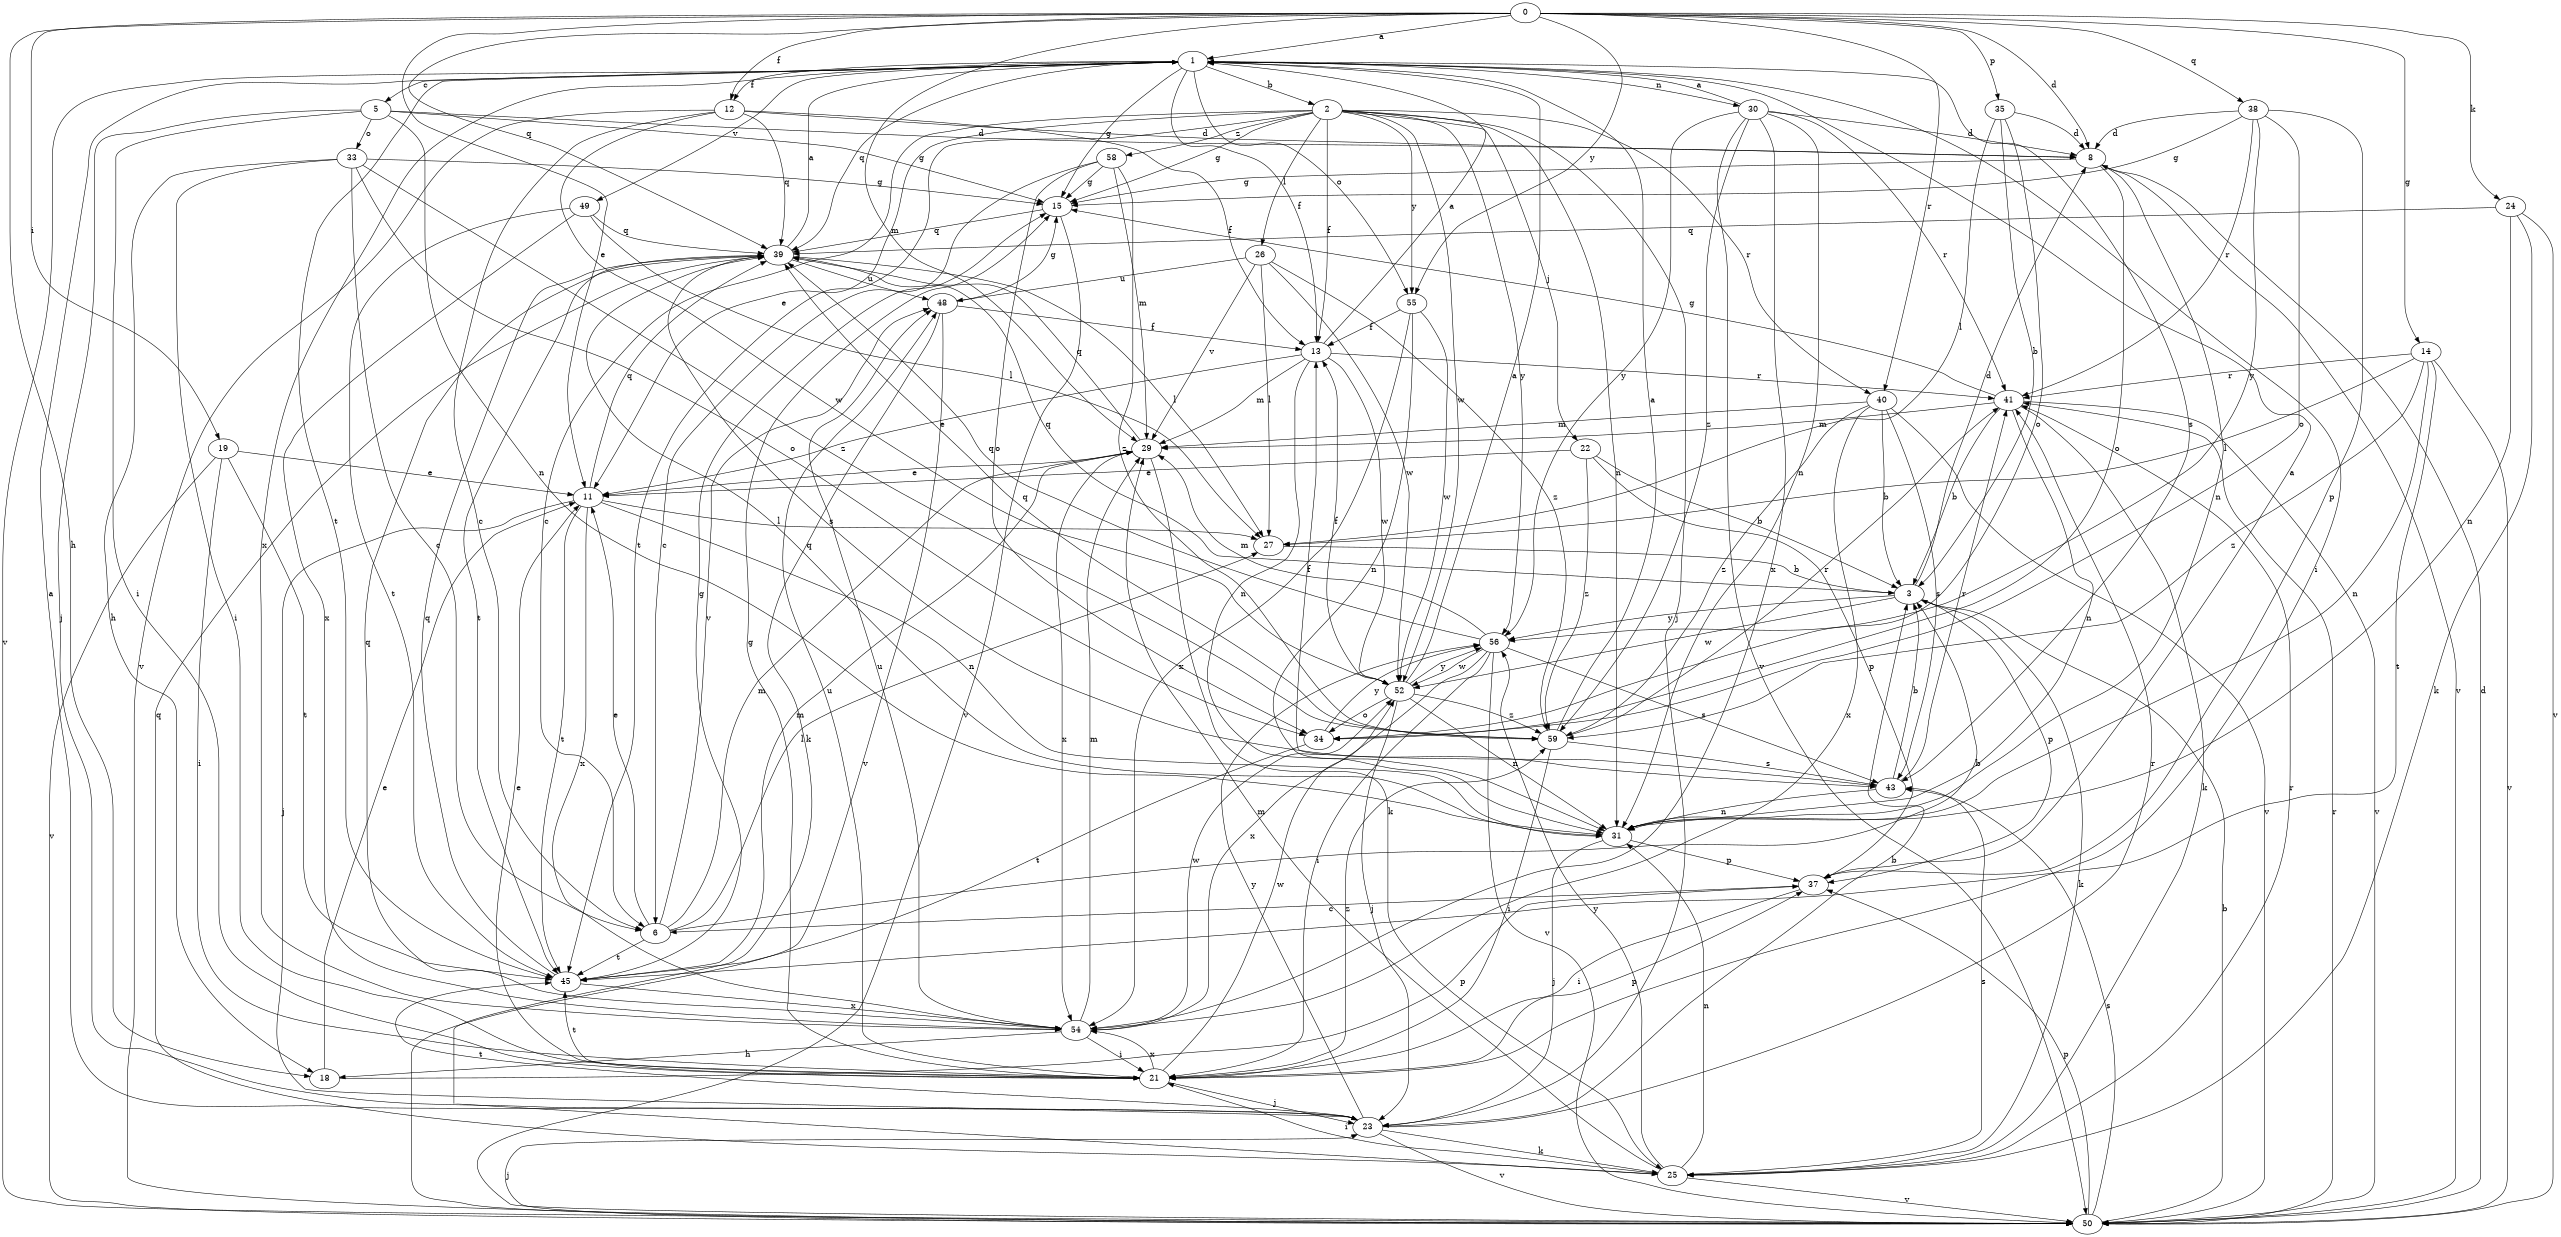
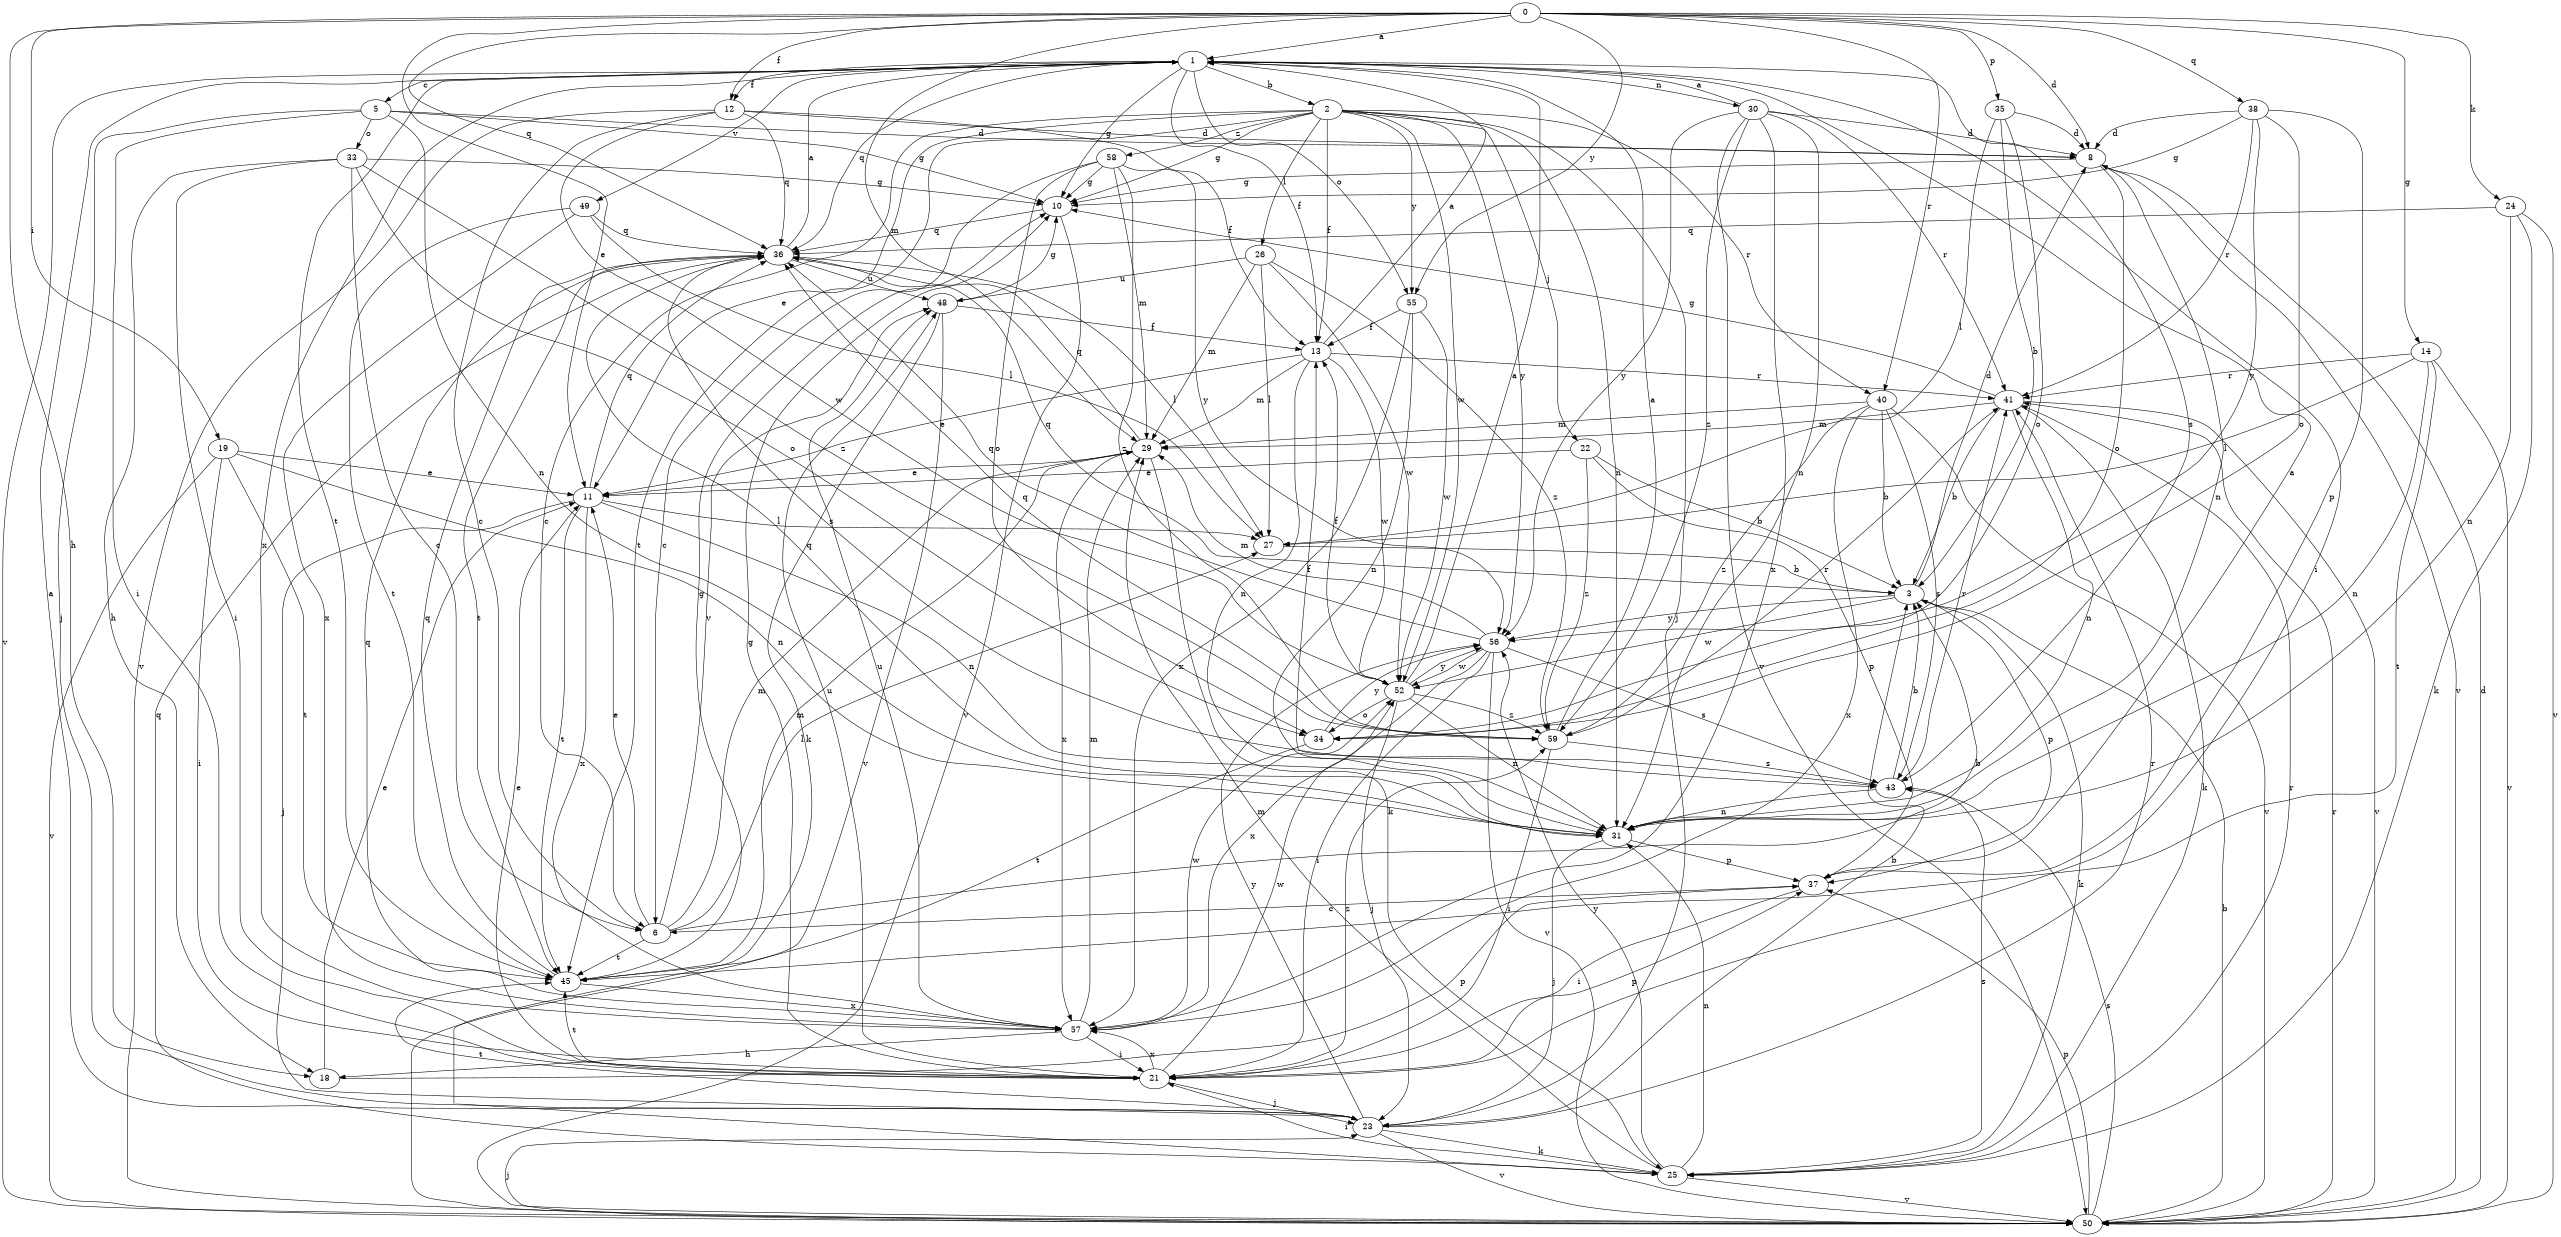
  strict digraph {
    0
    1
    8
    11
    12
    14
    18
    19
    24
    29
    35
    38
-   39
+   39 [label=36]
    40
    55
    2
    5
    13
-   15
+   15 [label=10]
    21
    30
    43
    45
    49
    50
-   54
+   54 [label=57]
    31
    34
    23
    27
    6
    52
    41
    59
    37
    25
    3
    56
    48
    22
    26
    58
    33
    0 -> 1 [label=a]
    0 -> 8 [label=d]
    0 -> 11 [label=e]
    0 -> 12 [label=f]
    0 -> 14 [label=g]
    0 -> 18 [label=h]
    0 -> 19 [label=i]
    0 -> 24 [label=k]
    0 -> 29 [label=m]
    0 -> 35 [label=p]
    0 -> 38 [label=q]
    0 -> 39 [label=q]
    0 -> 40 [label=r]
    0 -> 55 [label=y]
    1 -> 12 [label=f]
    1 -> 39 [label=q]
    1 -> 55 [label=o]
    1 -> 2 [label=b]
    1 -> 5 [label=c]
    1 -> 13 [label=f]
    1 -> 15 [label=g]
    1 -> 21 [label=i]
    1 -> 30 [label=n]
    1 -> 43 [label=s]
    1 -> 45 [label=t]
    1 -> 49 [label=v]
    1 -> 50 [label=v]
    1 -> 54 [label=x]
    8 -> 15 [label=g]
    8 -> 50 [label=v]
    8 -> 31 [label=n]
    8 -> 34 [label=o]
    11 -> 39 [label=q]
    11 -> 45 [label=t]
    11 -> 54 [label=x]
    11 -> 31 [label=n]
    11 -> 23 [label=j]
    11 -> 27 [label=l]
    12 -> 8 [label=d]
    12 -> 39 [label=q]
    12 -> 13 [label=f]
    12 -> 50 [label=v]
    12 -> 6 [label=c]
    12 -> 52 [label=w]
    14 -> 45 [label=t]
    14 -> 50 [label=v]
    14 -> 31 [label=n]
    14 -> 27 [label=l]
    14 -> 41 [label=r]
-   14 -> 59 [label=z]
    18 -> 11 [label=e]
    18 -> 37 [label=p]
    19 -> 11 [label=e]
    19 -> 21 [label=i]
    19 -> 45 [label=t]
    19 -> 50 [label=v]
+   19 -> 31 [label=n]
    24 -> 39 [label=q]
    24 -> 50 [label=v]
    24 -> 31 [label=n]
    24 -> 25 [label=k]
    29 -> 11 [label=e]
    29 -> 39 [label=q]
    29 -> 54 [label=x]
    29 -> 25 [label=k]
    35 -> 8 [label=d]
    35 -> 34 [label=o]
    35 -> 27 [label=l]
    35 -> 3 [label=b]
    38 -> 8 [label=d]
    38 -> 15 [label=g]
    38 -> 34 [label=o]
    38 -> 41 [label=r]
    38 -> 37 [label=p]
    38 -> 56 [label=y]
    39 -> 1 [label=a]
    39 -> 43 [label=s]
    39 -> 45 [label=t]
    39 -> 27 [label=l]
    39 -> 48 [label=u]
    40 -> 29 [label=m]
    40 -> 43 [label=s]
    40 -> 50 [label=v]
    40 -> 54 [label=x]
    40 -> 59 [label=z]
    40 -> 3 [label=b]
    55 -> 13 [label=f]
    55 -> 54 [label=x]
    55 -> 31 [label=n]
    55 -> 52 [label=w]
    2 -> 11 [label=e]
    2 -> 40 [label=r]
    2 -> 55 [label=y]
    2 -> 13 [label=f]
    2 -> 15 [label=g]
    2 -> 45 [label=t]
    2 -> 31 [label=n]
    2 -> 23 [label=j]
    2 -> 6 [label=c]
    2 -> 52 [label=w]
    2 -> 56 [label=y]
    2 -> 22 [label=j]
    2 -> 26 [label=l]
    2 -> 58 [label=z]
    5 -> 8 [label=d]
    5 -> 15 [label=g]
    5 -> 21 [label=i]
    5 -> 31 [label=n]
    5 -> 23 [label=j]
    5 -> 33 [label=o]
    13 -> 1 [label=a]
    13 -> 11 [label=e]
    13 -> 29 [label=m]
    13 -> 31 [label=n]
    13 -> 52 [label=w]
    13 -> 41 [label=r]
    15 -> 39 [label=q]
    15 -> 50 [label=v]
    21 -> 11 [label=e]
    21 -> 15 [label=g]
    21 -> 45 [label=t]
    21 -> 54 [label=x]
    21 -> 23 [label=j]
    21 -> 52 [label=w]
    21 -> 59 [label=z]
    21 -> 37 [label=p]
    21 -> 48 [label=u]
    30 -> 1 [label=a]
    30 -> 8 [label=d]
    30 -> 50 [label=v]
    30 -> 54 [label=x]
    30 -> 31 [label=n]
    30 -> 41 [label=r]
    30 -> 59 [label=z]
    30 -> 56 [label=y]
    43 -> 13 [label=f]
    43 -> 31 [label=n]
    43 -> 41 [label=r]
    43 -> 3 [label=b]
    45 -> 29 [label=m]
    45 -> 39 [label=q]
    45 -> 15 [label=g]
    45 -> 54 [label=x]
    49 -> 39 [label=q]
    49 -> 45 [label=t]
    49 -> 54 [label=x]
    49 -> 27 [label=l]
    50 -> 8 [label=d]
    50 -> 43 [label=s]
    50 -> 23 [label=j]
    50 -> 41 [label=r]
    50 -> 37 [label=p]
    50 -> 3 [label=b]
    54 -> 18 [label=h]
    54 -> 29 [label=m]
    54 -> 39 [label=q]
    54 -> 21 [label=i]
    54 -> 52 [label=w]
    54 -> 48 [label=u]
    31 -> 39 [label=q]
    31 -> 23 [label=j]
    31 -> 37 [label=p]
    34 -> 45 [label=t]
    34 -> 56 [label=y]
    23 -> 1 [label=a]
    23 -> 45 [label=t]
    23 -> 50 [label=v]
    23 -> 41 [label=r]
    23 -> 25 [label=k]
    23 -> 3 [label=b]
    23 -> 56 [label=y]
    27 -> 3 [label=b]
    6 -> 11 [label=e]
    6 -> 29 [label=m]
    6 -> 45 [label=t]
    6 -> 27 [label=l]
    6 -> 3 [label=b]
    6 -> 48 [label=v]
    52 -> 1 [label=a]
    52 -> 13 [label=f]
    52 -> 31 [label=n]
    52 -> 34 [label=o]
    52 -> 23 [label=j]
    52 -> 59 [label=z]
    52 -> 56 [label=y]
    41 -> 29 [label=m]
    41 -> 15 [label=g]
    41 -> 50 [label=v]
    41 -> 31 [label=n]
    41 -> 25 [label=k]
    41 -> 3 [label=b]
    59 -> 1 [label=a]
    59 -> 39 [label=q]
    59 -> 21 [label=i]
    59 -> 43 [label=s]
    59 -> 41 [label=r]
    37 -> 1 [label=a]
    37 -> 21 [label=i]
    37 -> 6 [label=c]
    25 -> 29 [label=m]
    25 -> 39 [label=q]
    25 -> 21 [label=i]
    25 -> 43 [label=s]
    25 -> 50 [label=v]
    25 -> 31 [label=n]
    25 -> 41 [label=r]
    25 -> 56 [label=y]
    3 -> 8 [label=d]
    3 -> 39 [label=q]
    3 -> 52 [label=w]
    3 -> 37 [label=p]
    3 -> 25 [label=k]
    3 -> 56 [label=y]
    56 -> 29 [label=m]
    56 -> 39 [label=q]
    56 -> 21 [label=i]
    56 -> 43 [label=s]
    56 -> 50 [label=v]
    56 -> 54 [label=x]
    56 -> 52 [label=w]
    48 -> 13 [label=f]
    48 -> 15 [label=g]
    48 -> 50 [label=v]
    48 -> 25 [label=k]
    22 -> 11 [label=e]
    22 -> 59 [label=z]
    22 -> 37 [label=p]
    22 -> 3 [label=b]
-   26 -> 29 [label=v]
+   26 -> 29 [label=m]
    26 -> 27 [label=l]
    26 -> 52 [label=w]
    26 -> 59 [label=z]
    26 -> 48 [label=u]
    58 -> 29 [label=m]
    58 -> 15 [label=g]
    58 -> 34 [label=o]
    58 -> 6 [label=c]
    58 -> 59 [label=z]
+   58 -> 56 [label=y]
    33 -> 18 [label=h]
    33 -> 15 [label=g]
    33 -> 21 [label=i]
    33 -> 34 [label=o]
    33 -> 6 [label=c]
    33 -> 59 [label=z]
  }
